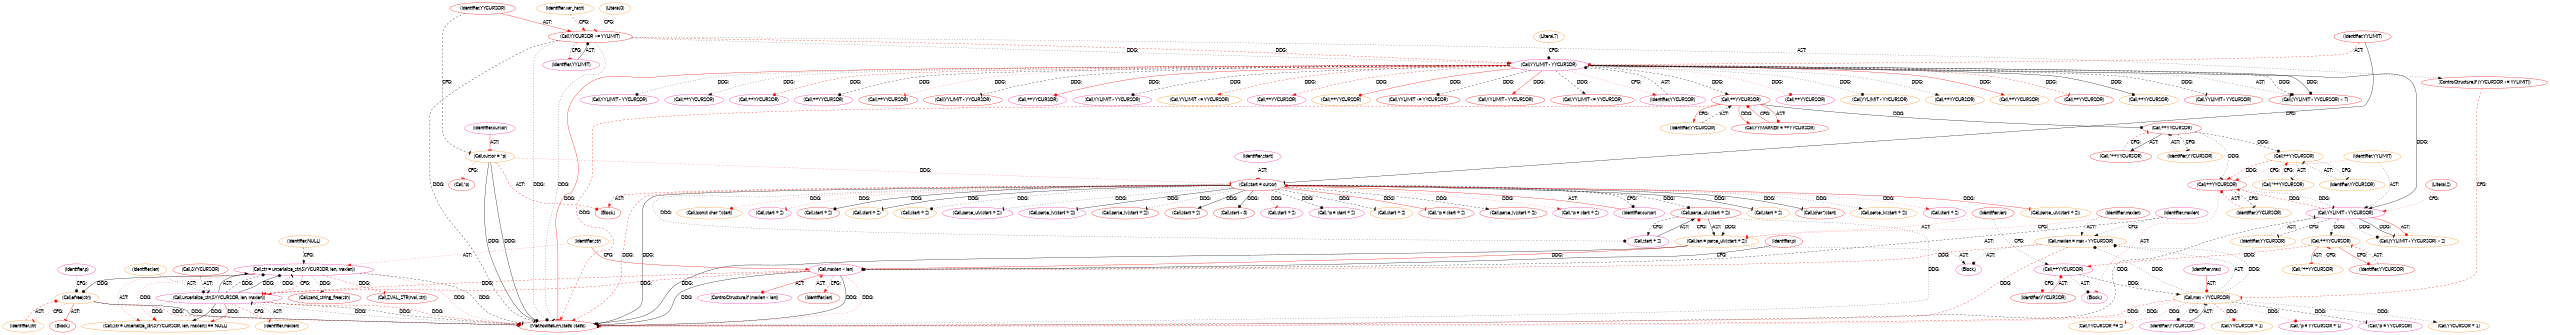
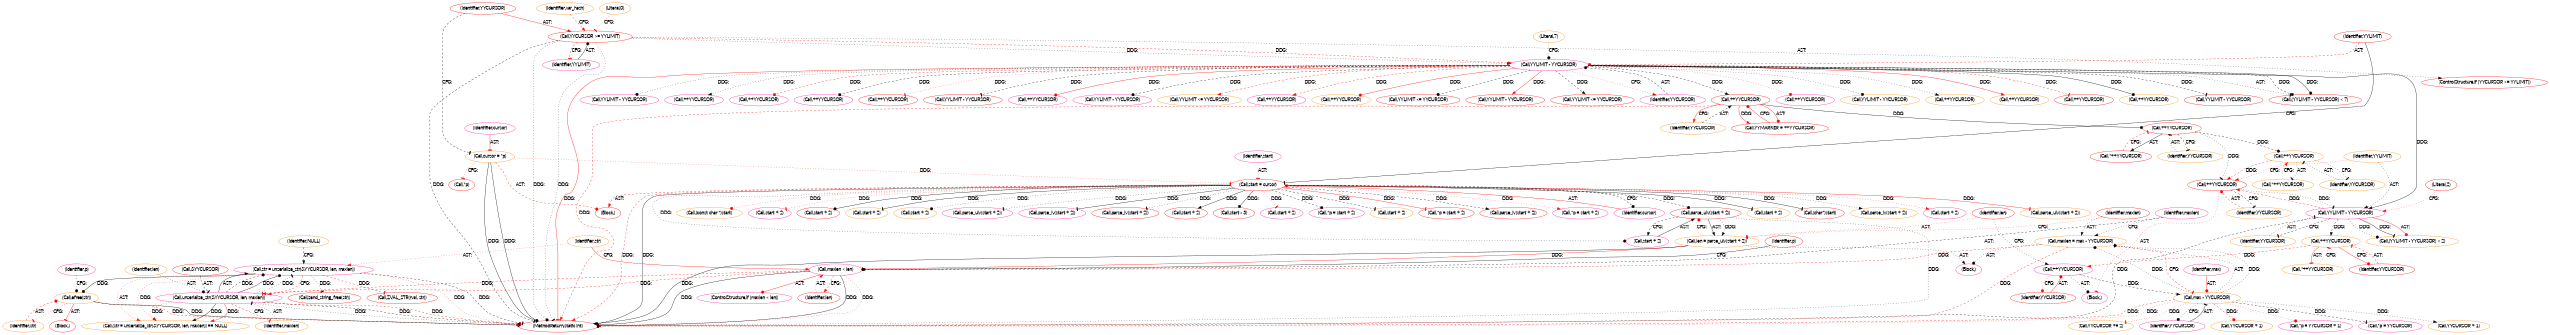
  digraph {
    fontname=Lato
    node [color=darkorange fontname=Lato]
    edge [arrowhead=tee color=black fontname=Lato style=dotted]
    n1 [label="(Call,efree(str))"]
    n2 [color=red label="(Block,)"]
-   n3 [color=red label="(MethodReturn,static static)"]
+   n3 [color=red label="(MethodReturn,static int)"]
    n4 [label="(Identifier,str)"]
    n5 [color=deeppink label="(Call,str = unserialize_str(&YYCURSOR, len, maxlen))"]
    n6 [color=deeppink label="(Call,unserialize_str(&YYCURSOR, len, maxlen))"]
    n7 [color=red label="(Call,zend_string_free(str))"]
    n8 [label="(Call,(str = unserialize_str(&YYCURSOR, len, maxlen)) == NULL)"]
    n9 [color=red label="(Call,ZVAL_STR(rval, str))"]
    n10 [label="(Identifier,maxlen)"]
    n11 [color=deeppink label="(Call,maxlen < len)"]
    n12 [color=red label="(Identifier,len)"]
    n13 [color=deeppink label="(ControlStructure,if (maxlen < len))"]
    n14 [label="(Call,maxlen = max - YYCURSOR)"]
    n15 [label="(Call,max - YYCURSOR)"]
    n16 [color=deeppink label="(Block,)"]
    n17 [label="(Call,YYCURSOR + 1)"]
    n18 [label="(Call,YYCURSOR += 2)"]
    n19 [color=deeppink label="(Identifier,YYCURSOR)"]
    n20 [label="(Call,YYCURSOR + 1)"]
    n21 [color=deeppink label="(Call,*p = YYCURSOR + 1)"]
    n22 [color=deeppink label="(Call,*p = YYCURSOR)"]
    n23 [color=deeppink label="(Call,++YYCURSOR)"]
    n24 [color=red label="(Identifier,YYCURSOR)"]
    n25 [color=deeppink label="(Block,)"]
    n26 [label="(Call,++YYCURSOR)"]
    n27 [label="(Call,*++YYCURSOR)"]
    n28 [color=red label="(Identifier,YYCURSOR)"]
    n29 [color=deeppink label="(Call,YYLIMIT - YYCURSOR)"]
    n30 [color=red label="(Call,++YYCURSOR)"]
    n31 [label="(Call,(YYLIMIT - YYCURSOR) < 2)"]
    n32 [label="(Identifier,YYCURSOR)"]
    n33 [label="(Identifier,YYCURSOR)"]
    n34 [color=deeppink label="(Call,YYLIMIT - YYCURSOR)"]
    n35 [color=red label="(Call,++YYCURSOR)"]
    n36 [color=deeppink label="(Call,++YYCURSOR)"]
    n37 [label="(Call,YYLIMIT - YYCURSOR)"]
    n38 [label="(Call,++YYCURSOR)"]
    n39 [label="(Call,++YYCURSOR)"]
    n40 [color=red label="(Call,++YYCURSOR)"]
    n41 [label="(Call,++YYCURSOR)"]
    n42 [color=red label="(Call,YYLIMIT - YYCURSOR)"]
    n43 [color=red label="(Call,(YYLIMIT - YYCURSOR) < 7)"]
    n44 [color=deeppink label="(Call,YYLIMIT - YYCURSOR)"]
    n45 [color=deeppink label="(Call,++YYCURSOR)"]
    n46 [color=deeppink label="(Call,++YYCURSOR)"]
    n47 [color=deeppink label="(Call,++YYCURSOR)"]
    n48 [color=red label="(Call,++YYCURSOR)"]
    n49 [color=red label="(Call,YYLIMIT - YYCURSOR)"]
    n50 [color=deeppink label="(Call,++YYCURSOR)"]
    n51 [color=deeppink label="(Call,YYLIMIT - YYCURSOR)"]
    n52 [label="(Call,YYLIMIT <= YYCURSOR)"]
    n53 [color=deeppink label="(Call,++YYCURSOR)"]
    n54 [label="(Call,++YYCURSOR)"]
    n55 [color=red label="(Call,YYLIMIT <= YYCURSOR)"]
    n56 [color=red label="(Call,YYLIMIT - YYCURSOR)"]
    n57 [color=red label="(Call,YYLIMIT <= YYCURSOR)"]
    n58 [color=deeppink label="(Identifier,YYCURSOR)"]
    n59 [color=red label="(Call,++YYCURSOR)"]
    n60 [label="(Identifier,YYCURSOR)"]
    n61 [color=red label="(Call,YYMARKER = ++YYCURSOR)"]
    n62 [color=red label="(Call,YYCURSOR >= YYLIMIT)"]
    n63 [color=deeppink label="(Identifier,YYLIMIT)"]
    n64 [color=red label="(ControlStructure,if (YYCURSOR >= YYLIMIT))"]
    n65 [label="(Call,++YYCURSOR)"]
    n66 [label="(Call,*++YYCURSOR)"]
    n67 [label="(Identifier,YYCURSOR)"]
    n68 [label="(Identifier,YYCURSOR)"]
    n69 [color=red label="(Call,*++YYCURSOR)"]
    n70 [label="(Call,len = parse_uiv(start + 2))"]
    n71 [color=red label="(Call,parse_uiv(start + 2))"]
    n72 [color=deeppink label="(Call,start + 2)"]
    n73 [color=red label="(Call,start = cursor)"]
    n74 [label="(Call,start + 2)"]
    n75 [color=red label="(Call,(char*)start)"]
    n76 [label="(Call,parse_iv(start + 2))"]
    n77 [color=deeppink label="(Call,start + 2)"]
    n78 [label="(Call,parse_uiv(start + 2))"]
    n79 [label="(Call,(const char *)start)"]
    n80 [color=deeppink label="(Call,start + 2)"]
    n81 [color=red label="(Call,start + 2)"]
    n82 [label="(Call,start + 2)"]
    n83 [color=red label="(Block,)"]
    n84 [label="(Call,start + 2)"]
    n85 [color=deeppink label="(Call,parse_uiv(start + 2))"]
    n86 [color=deeppink label="(Call,parse_iv(start + 2))"]
    n87 [color=red label="(Call,parse_iv(start + 2))"]
    n88 [color=red label="(Call,start + 2)"]
    n89 [color=red label="(Call,start - 3)"]
    n90 [color=deeppink label="(Call,start + 2)"]
    n91 [color=deeppink label="(Call,*p = start + 2)"]
    n92 [label="(Call,start + 2)"]
    n93 [color=red label="(Call,*p = start + 2)"]
    n94 [color=red label="(Call,parse_iv(start + 2))"]
    n95 [color=deeppink label="(Call,*p = start + 2)"]
    n96 [color=deeppink label="(Identifier,cursor)"]
    n97 [label="(Call,cursor = *p)"]
    n98 [color=red label="(Call,*p)"]
    n99 [color=red label="(Identifier,len)"]
    n100 [color=red label="(Identifier,p)"]
    n101 [label="(Identifier,YYLIMIT)"]
    n102 [label="(Identifier,var_hash)"]
    n103 [color=deeppink label="(Identifier,p)"]
    n104 [label="(Identifier,len)"]
    n105 [color=red label="(Identifier,maxlen)"]
    n106 [color=deeppink label="(Identifier,cursor)"]
    n107 [label="(Identifier,NULL)"]
    n108 [color=deeppink label="(Identifier,start)"]
    n109 [color=red label="(Identifier,YYLIMIT)"]
    n110 [label="(Identifier,str)"]
    n111 [color=deeppink label="(Identifier,maxlen)"]
    n112 [label="(Literal,7)"]
    n113 [color=red label="(Call,&YYCURSOR)"]
    n114 [color=red label="(Identifier,YYCURSOR)"]
    n115 [color=deeppink label="(Identifier,max)"]
    n116 [color=red label="(Literal,2)"]
    n117 [label="(Literal,0)"]
    n1 -> n2 [color=red label="AST: " style=solid]
    n1 -> n3 [arrowhead=dot color=red label="DDG: " style=dashed]
    n1 -> n3 [label="DDG: " style=solid]
    n1 -> n4 [color=red label="CFG: "]
    n4 -> n1 [arrowhead=dot color=red label="AST: " style=dashed]
    n5 -> n1 [arrowhead=dot label="DDG: " style=solid]
    n5 -> n3 [arrowhead=dot color=red label="DDG: "]
    n5 -> n3 [label="DDG: " style=dashed]
    n5 -> n6 [arrowhead=normal color=red label="CFG: " style=dashed]
    n5 -> n7 [label="DDG: "]
    n5 -> n8 [arrowhead=normal color=red label="AST: "]
    n5 -> n8 [arrowhead=normal color=red label="DDG: "]
    n5 -> n9 [color=red label="DDG: " style=dashed]
    n6 -> n3 [label="DDG: "]
    n6 -> n3 [arrowhead=dot label="DDG: " style=dashed]
    n6 -> n3 [color=red label="DDG: " style=dashed]
    n6 -> n5 [arrowhead=normal label="AST: " style=solid]
    n6 -> n5 [arrowhead=dot label="DDG: " style=dashed]
    n6 -> n5 [arrowhead=dot label="DDG: " style=solid]
    n6 -> n5 [label="DDG: "]
    n6 -> n8 [arrowhead=normal color=red label="DDG: " style=solid]
    n6 -> n8 [arrowhead=normal color=red label="DDG: "]
    n6 -> n8 [arrowhead=normal label="DDG: " style=solid]
    n6 -> n10 [color=red label="CFG: " style=dashed]
    n10 -> n6 [label="AST: "]
    n11 -> n3 [label="DDG: " style=solid]
    n11 -> n3 [label="DDG: " style=solid]
    n11 -> n3 [color=red label="DDG: "]
    n11 -> n6 [color=red label="DDG: " style=dashed]
    n11 -> n6 [arrowhead=normal color=red label="DDG: " style=dashed]
    n11 -> n12 [arrowhead=normal color=red label="CFG: " style=dashed]
    n11 -> n13 [arrowhead=dot color=red label="AST: " style=solid]
    n12 -> n11 [arrowhead=normal color=red label="AST: "]
    n14 -> n3 [color=red label="DDG: " style=dashed]
    n14 -> n11 [arrowhead=dot color=red label="DDG: " style=dashed]
-   n64 -> n15 [color=red label="CFG: " style=dashed]
+   n14 -> n15 [color=red label="CFG: " style=dashed]
    n14 -> n16 [arrowhead=dot label="AST: "]
    n15 -> n3 [arrowhead=dot color=red label="DDG: " style=dashed]
    n15 -> n3 [arrowhead=normal color=red label="DDG: "]
    n15 -> n14 [arrowhead=dot label="AST: "]
    n15 -> n14 [label="DDG: "]
    n15 -> n14 [arrowhead=dot label="DDG: "]
    n15 -> n17 [arrowhead=normal label="DDG: "]
    n15 -> n18 [color=red label="DDG: "]
    n15 -> n19 [arrowhead=dot label="CFG: "]
    n15 -> n20 [arrowhead=dot color=red label="DDG: " style=dashed]
    n15 -> n21 [arrowhead=dot color=red label="DDG: "]
    n15 -> n22 [label="DDG: " style=dashed]
    n19 -> n15 [label="AST: " style=solid]
    n23 -> n15 [arrowhead=normal label="DDG: " style=dashed]
    n23 -> n24 [arrowhead=dot color=red label="CFG: "]
    n23 -> n25 [arrowhead=dot label="AST: "]
    n24 -> n23 [arrowhead=dot color=red label="AST: " style=solid]
    n26 -> n23 [arrowhead=normal color=red label="DDG: " style=dashed]
    n26 -> n27 [color=red label="AST: " style=solid]
    n26 -> n28 [arrowhead=dot color=red label="CFG: " style=solid]
    n27 -> n26 [color=red label="CFG: "]
    n28 -> n26 [color=red label="AST: " style=dashed]
    n29 -> n3 [label="DDG: " style=dashed]
    n29 -> n26 [arrowhead=normal label="DDG: " style=dashed]
    n29 -> n30 [arrowhead=normal color=red label="DDG: " style=dashed]
    n29 -> n31 [arrowhead=dot color=red label="AST: " style=solid]
    n29 -> n31 [arrowhead=dot label="DDG: "]
    n29 -> n31 [label="DDG: " style=solid]
    n29 -> n32 [label="CFG: " style=dashed]
    n30 -> n25 [color=red label="AST: "]
    n30 -> n29 [label="DDG: "]
    n30 -> n33 [label="CFG: " style=dashed]
    n32 -> n29 [label="AST: "]
    n33 -> n30 [arrowhead=dot color=red label="AST: " style=dashed]
    n34 -> n3 [color=red label="DDG: " style=solid]
    n34 -> n29 [arrowhead=normal label="DDG: " style=solid]
    n34 -> n35 [arrowhead=normal label="DDG: " style=dashed]
    n34 -> n36 [arrowhead=dot color=red label="DDG: "]
    n34 -> n37 [arrowhead=dot label="DDG: "]
    n34 -> n38 [arrowhead=normal label="DDG: "]
    n34 -> n39 [arrowhead=normal color=red label="DDG: " style=solid]
    n34 -> n40 [color=red label="DDG: " style=dashed]
    n34 -> n41 [arrowhead=dot label="DDG: " style=solid]
    n34 -> n42 [label="DDG: " style=dashed]
    n34 -> n43 [label="AST: "]
    n34 -> n43 [arrowhead=dot label="DDG: " style=dashed]
    n34 -> n43 [arrowhead=dot label="DDG: " style=solid]
    n34 -> n44 [arrowhead=dot label="DDG: "]
    n34 -> n45 [arrowhead=normal label="DDG: "]
    n34 -> n46 [arrowhead=dot color=red label="DDG: " style=dashed]
    n34 -> n47 [arrowhead=dot label="DDG: " style=dashed]
    n34 -> n48 [color=red label="DDG: "]
    n34 -> n49 [label="DDG: " style=dashed]
    n34 -> n50 [arrowhead=dot color=red label="DDG: " style=solid]
    n34 -> n51 [arrowhead=dot label="DDG: " style=dashed]
    n34 -> n52 [arrowhead=normal color=red label="DDG: " style=dashed]
    n34 -> n53 [arrowhead=normal color=red label="DDG: " style=dashed]
    n34 -> n54 [arrowhead=dot color=red label="DDG: " style=solid]
    n34 -> n55 [arrowhead=dot label="DDG: " style=dashed]
    n34 -> n56 [arrowhead=normal color=red label="DDG: " style=solid]
    n34 -> n57 [arrowhead=normal label="DDG: " style=dashed]
    n34 -> n58 [arrowhead=normal color=red label="CFG: "]
    n35 -> n3 [arrowhead=normal color=red label="DDG: " style=dashed]
    n35 -> n59 [arrowhead=dot label="DDG: " style=solid]
    n35 -> n60 [arrowhead=normal color=red label="CFG: " style=solid]
    n35 -> n61 [arrowhead=dot color=red label="AST: " style=solid]
    n35 -> n61 [arrowhead=normal color=red label="DDG: " style=solid]
    n58 -> n34 [arrowhead=dot label="AST: " style=dashed]
    n59 -> n30 [label="DDG: "]
    n59 -> n65 [arrowhead=dot label="DDG: " style=dashed]
    n59 -> n68 [label="CFG: " style=dashed]
    n59 -> n69 [arrowhead=normal label="AST: " style=solid]
    n60 -> n35 [arrowhead=normal label="AST: " style=dashed]
    n61 -> n35 [arrowhead=dot color=red label="CFG: " style=solid]
    n62 -> n3 [label="DDG: " style=dashed]
    n62 -> n3 [arrowhead=dot label="DDG: "]
    n62 -> n3 [label="DDG: "]
    n62 -> n34 [arrowhead=normal label="DDG: "]
    n62 -> n34 [arrowhead=normal color=red label="DDG: " style=dashed]
    n62 -> n63 [color=red label="CFG: " style=dashed]
    n62 -> n64 [arrowhead=normal label="AST: "]
    n63 -> n62 [arrowhead=dot label="AST: " style=solid]
    n65 -> n30 [arrowhead=normal color=red label="DDG: " style=dashed]
    n65 -> n66 [label="AST: "]
    n65 -> n67 [label="CFG: "]
    n66 -> n65 [arrowhead=normal color=red label="CFG: "]
    n67 -> n65 [label="AST: "]
    n68 -> n59 [label="AST: "]
    n69 -> n59 [color=red label="CFG: " style=dashed]
    n70 -> n3 [arrowhead=normal label="DDG: " style=solid]
    n70 -> n11 [color=red label="DDG: " style=solid]
    n70 -> n16 [arrowhead=normal label="AST: "]
    n70 -> n71 [arrowhead=dot color=red label="CFG: "]
    n71 -> n3 [label="DDG: "]
    n71 -> n70 [arrowhead=normal label="AST: " style=solid]
    n71 -> n70 [arrowhead=normal label="DDG: "]
    n71 -> n72 [arrowhead=normal label="CFG: " style=dashed]
    n72 -> n71 [arrowhead=normal label="AST: " style=solid]
    n73 -> n3 [arrowhead=normal label="DDG: " style=solid]
    n73 -> n3 [arrowhead=normal color=red label="DDG: " style=dashed]
    n73 -> n71 [arrowhead=dot label="DDG: " style=dashed]
    n73 -> n72 [arrowhead=dot label="DDG: "]
    n73 -> n74 [label="DDG: " style=solid]
    n73 -> n75 [label="DDG: " style=solid]
    n73 -> n76 [arrowhead=normal label="DDG: "]
    n73 -> n77 [arrowhead=normal color=red label="DDG: "]
    n73 -> n78 [color=red label="DDG: " style=solid]
    n73 -> n79 [arrowhead=dot color=red label="DDG: "]
    n73 -> n80 [color=red label="DDG: "]
    n73 -> n81 [arrowhead=dot label="DDG: " style=solid]
    n73 -> n82 [label="DDG: " style=solid]
    n73 -> n83 [arrowhead=normal color=red label="AST: " style=dashed]
    n73 -> n84 [arrowhead=dot label="DDG: "]
    n73 -> n85 [label="DDG: "]
    n73 -> n86 [label="DDG: " style=solid]
    n73 -> n87 [label="DDG: "]
    n73 -> n88 [arrowhead=normal label="DDG: " style=solid]
    n73 -> n89 [arrowhead=dot label="DDG: " style=solid]
    n73 -> n90 [color=red label="DDG: "]
    n73 -> n91 [arrowhead=dot label="DDG: " style=dashed]
    n73 -> n92 [label="DDG: " style=dashed]
    n73 -> n93 [color=red label="DDG: " style=solid]
    n73 -> n94 [arrowhead=normal label="DDG: " style=dashed]
    n73 -> n95 [arrowhead=normal color=red label="DDG: "]
    n73 -> n96 [arrowhead=dot label="CFG: " style=dashed]
    n96 -> n73 [arrowhead=dot color=red label="AST: " style=solid]
    n97 -> n3 [arrowhead=dot label="DDG: " style=solid]
    n97 -> n3 [label="DDG: " style=solid]
    n97 -> n73 [color=red label="DDG: "]
    n97 -> n83 [arrowhead=dot color=red label="AST: " style=dashed]
    n97 -> n98 [color=red label="CFG: "]
    n99 -> n23 [arrowhead=normal label="CFG: "]
    n99 -> n70 [color=red label="AST: "]
    n100 -> n11 [arrowhead=normal label="CFG: " style=solid]
    n101 -> n29 [arrowhead=normal label="AST: "]
    n101 -> n30 [arrowhead=normal color=red label="CFG: "]
    n102 -> n62 [arrowhead=normal color=red label="CFG: " style=dashed]
    n103 -> n1 [arrowhead=dot label="CFG: "]
    n104 -> n6 [arrowhead=dot label="AST: "]
    n105 -> n14 [arrowhead=normal label="AST: "]
    n105 -> n70 [color=red label="CFG: "]
    n106 -> n97 [color=red label="AST: " style=solid]
    n107 -> n5 [arrowhead=normal label="CFG: " style=dashed]
    n108 -> n73 [color=red label="AST: "]
    n109 -> n34 [arrowhead=dot color=red label="AST: " style=dashed]
    n109 -> n73 [label="CFG: " style=solid]
    n110 -> n5 [arrowhead=normal color=red label="AST: "]
    n110 -> n11 [arrowhead=normal color=red label="CFG: " style=solid]
    n111 -> n11 [arrowhead=dot label="AST: " style=dashed]
    n111 -> n14 [arrowhead=normal label="CFG: "]
    n112 -> n34 [arrowhead=dot label="CFG: "]
    n113 -> n6 [label="AST: " style=dashed]
    n114 -> n62 [arrowhead=normal color=red label="AST: " style=solid]
    n114 -> n97 [label="CFG: " style=dashed]
    n115 -> n15 [arrowhead=dot color=red label="AST: " style=solid]
    n116 -> n29 [arrowhead=normal color=red label="CFG: "]
    n117 -> n62 [color=red label="CFG: "]
  }
